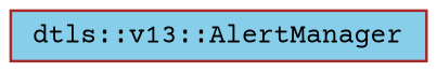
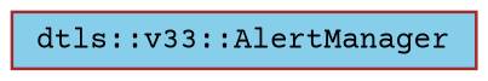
  digraph {
    rankdir=TB
    fontname="Courier Prime"
-   n1 [color=brown fillcolor=skyblue fontname="Courier Prime" fontsize=10 height=0.2 label="dtls::v13::AlertManager" shape=box style=filled width=0.4]
+   n1 [color=brown fillcolor=skyblue fontname="Courier Prime" fontsize=10 height=0.2 label="dtls::v33::AlertManager" shape=box style=filled width=0.4]
  }
